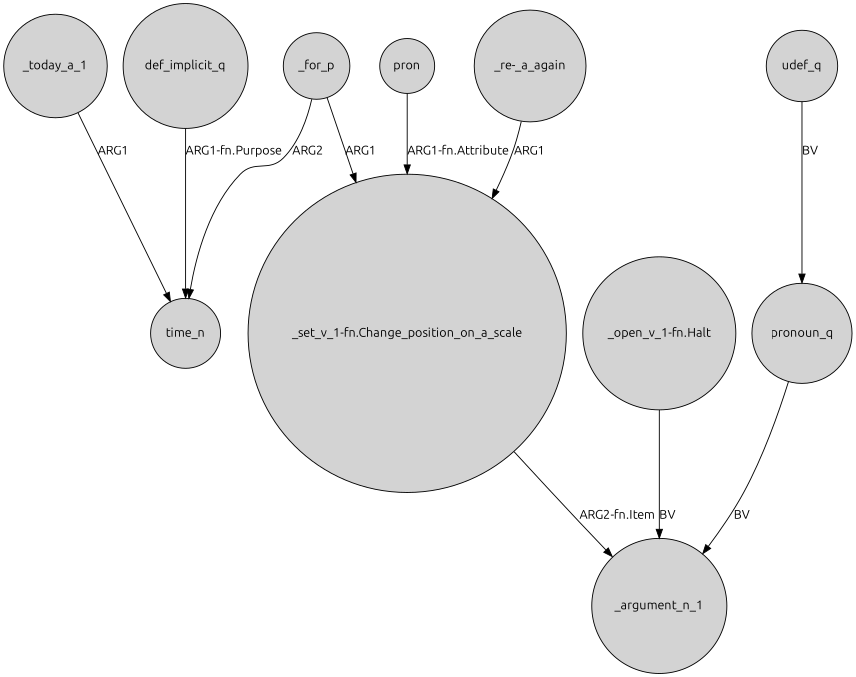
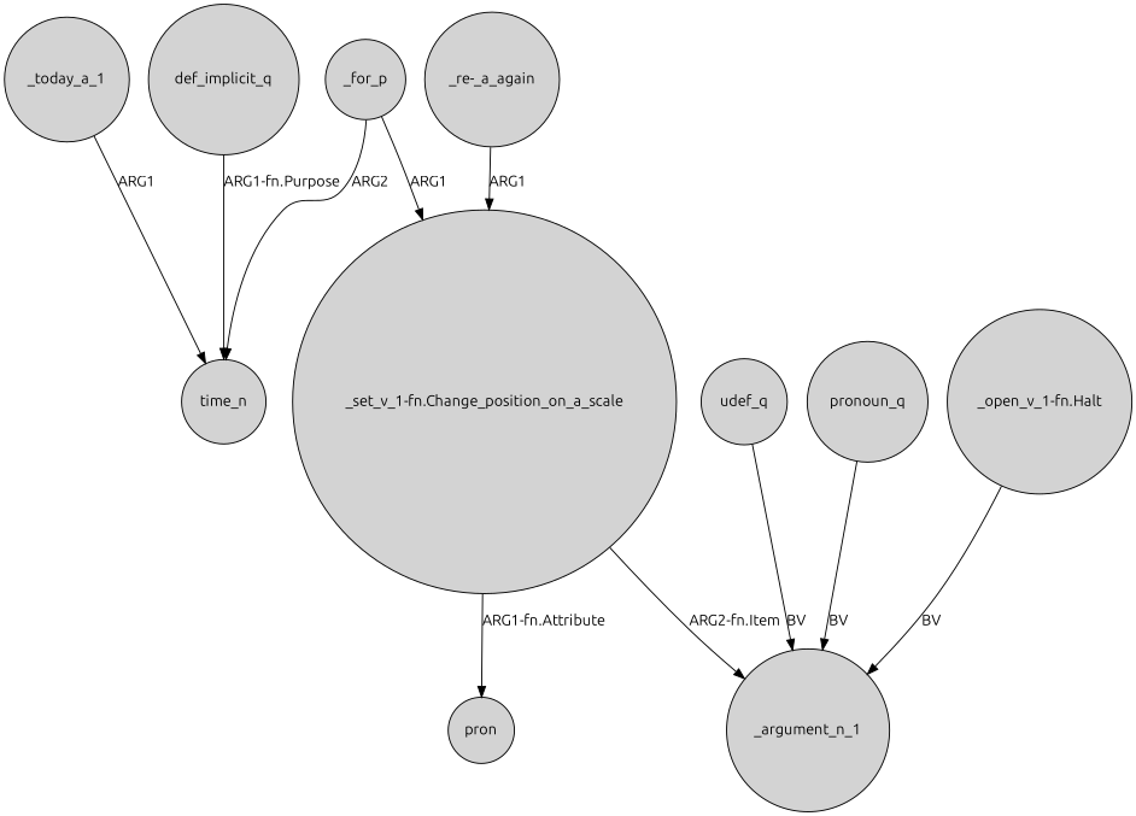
  digraph {
    fontname=Ubuntu
    node [fontname=Ubuntu shape=circle style=filled]
    edge [fontname=Ubuntu]
    _today_a_1
    time_n
    "_set_v_1-fn.Change_position_on_a_scale"
    _argument_n_1
    pron
    _for_p
    "_re-_a_again"
    "_open_v_1-fn.Halt"
    udef_q
    pronoun_q
    def_implicit_q
    _today_a_1 -> time_n [label=ARG1]
    "_set_v_1-fn.Change_position_on_a_scale" -> _argument_n_1 [label="ARG2-fn.Item"]
-   pron -> "_set_v_1-fn.Change_position_on_a_scale" [label="ARG1-fn.Attribute"]
+   "_set_v_1-fn.Change_position_on_a_scale" -> pron [label="ARG1-fn.Attribute"]
    _for_p -> time_n [label=ARG2]
    _for_p -> "_set_v_1-fn.Change_position_on_a_scale" [label=ARG1]
    "_re-_a_again" -> "_set_v_1-fn.Change_position_on_a_scale" [label=ARG1]
    "_open_v_1-fn.Halt" -> _argument_n_1 [label=BV]
-   udef_q -> pronoun_q [label=BV]
+   udef_q -> _argument_n_1 [label=BV]
    pronoun_q -> _argument_n_1 [label=BV]
    def_implicit_q -> time_n [label="ARG1-fn.Purpose"]
  }
